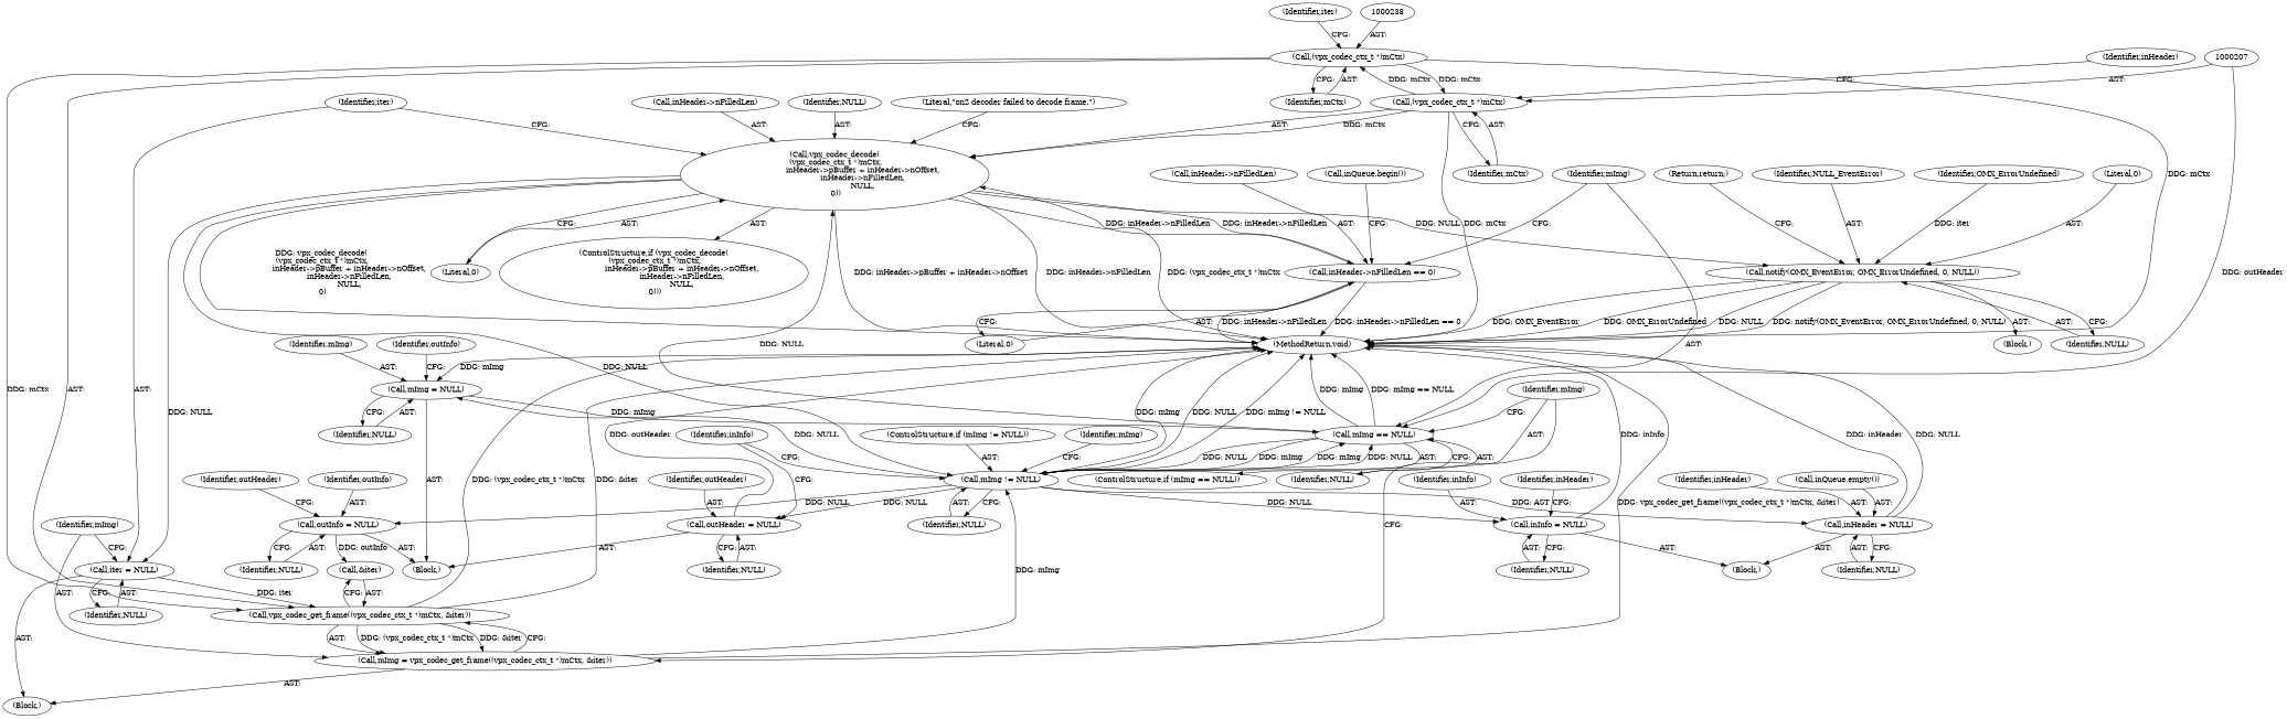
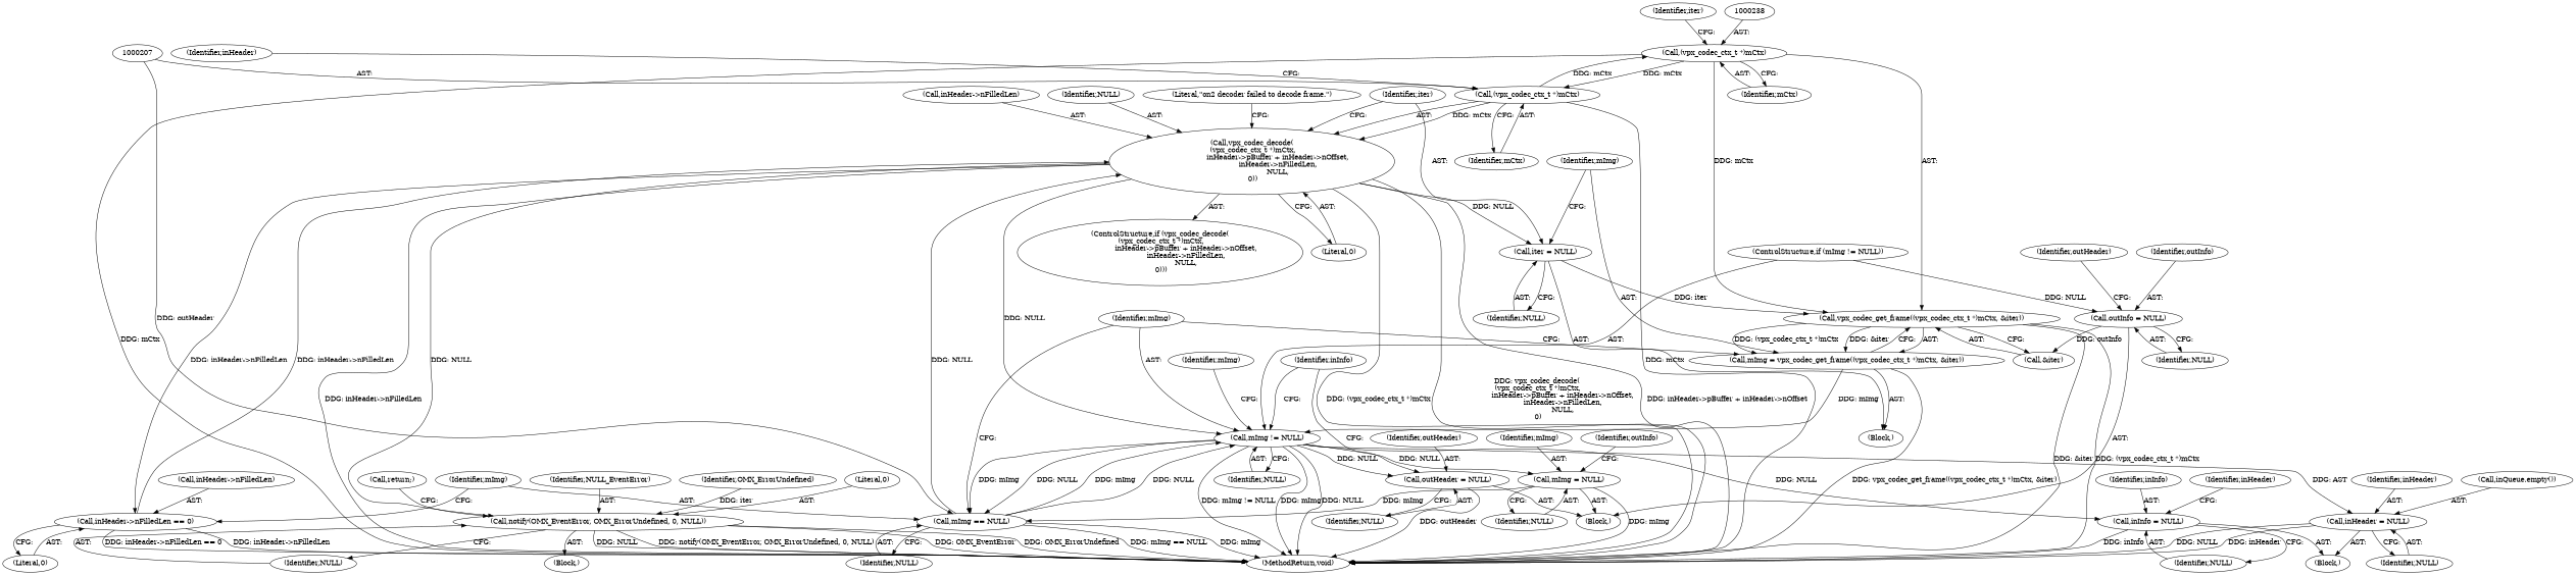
  digraph {
    n1 [label="(Call,vpx_codec_decode(\n (vpx_codec_ctx_t *)mCtx,\n                        inHeader->pBuffer + inHeader->nOffset,\n                        inHeader->nFilledLen,\n                        NULL,\n 0))"]
    n2 [label="(Call,inHeader->nFilledLen == 0)"]
    n3 [label="(Call,mImg != NULL)"]
    n4 [label="(Call,notify(OMX_EventError, OMX_ErrorUndefined, 0, NULL))"]
    n5 [label="(Call,iter = NULL)"]
    n6 [label="(MethodReturn,void)"]
    n7 [label="(Literal,0)"]
    n8 [label="(ControlStructure,if (vpx_codec_decode(\n (vpx_codec_ctx_t *)mCtx,\n                        inHeader->pBuffer + inHeader->nOffset,\n                        inHeader->nFilledLen,\n                        NULL,\n 0)))"]
    n9 [label="(Literal,0)"]
    n10 [label="(Call,mImg == NULL)"]
    n11 [label="(Call,mImg = NULL)"]
    n12 [label="(Call,outInfo = NULL)"]
    n13 [label="(Call,outHeader = NULL)"]
    n14 [label="(Call,inInfo = NULL)"]
    n15 [label="(Call,inHeader = NULL)"]
    n16 [label="(Identifier,NULL)"]
    n17 [label="(Identifier,NULL)"]
    n18 [label="(Block,)"]
    n19 [label="(Call,vpx_codec_get_frame((vpx_codec_ctx_t *)mCtx, &iter))"]
    n20 [label="(Block,)"]
    n21 [label="(Identifier,NULL)"]
    n22 [label="(Call,(vpx_codec_ctx_t *)mCtx)"]
    n23 [label="(Call,(vpx_codec_ctx_t *)mCtx)"]
    n24 [label="(Identifier,mCtx)"]
    n25 [label="(Identifier,mCtx)"]
    n26 [label="(Call,mImg = vpx_codec_get_frame((vpx_codec_ctx_t *)mCtx, &iter))"]
    n27 [label="(Call,&iter)"]
    n28 [label="(Identifier,NULL)"]
-   n29 [label="(ControlStructure,if (mImg == NULL))"]
    n30 [label="(Block,)"]
    n31 [label="(Identifier,NULL)"]
    n32 [label="(Identifier,NULL)"]
    n33 [label="(Identifier,NULL)"]
    n34 [label="(Identifier,NULL)"]
    n35 [label="(Block,)"]
    n36 [label="(Identifier,NULL)"]
    n37 [label="(ControlStructure,if (mImg != NULL))"]
    n38 [label="(Identifier,inInfo)"]
    n39 [label="(Identifier,mImg)"]
    n40 [label="(Identifier,outInfo)"]
    n41 [label="(Identifier,mImg)"]
    n42 [label="(Identifier,OMX_ErrorUndefined)"]
    n43 [label="(Identifier,mImg)"]
    n44 [label="(Identifier,outInfo)"]
    n45 [label="(Literal,0)"]
    n46 [label="(Identifier,inHeader)"]
    n47 [label="(Literal,\"on2 decoder failed to decode frame.\")"]
    n48 [label="(Call,inHeader->nFilledLen)"]
    n49 [label="(Identifier,NULL)"]
    n50 [label="(Identifier,iter)"]
    n51 [label="(Identifier,mImg)"]
    n52 [label="(Call,inHeader->nFilledLen)"]
-   n53 [label="(Return,return;)"]
+   n53 [label="(Call,return;)"]
    n54 [label="(Identifier,inHeader)"]
    n55 [label="(Identifier,inHeader)"]
    n56 [label="(Identifier,NULL_EventError)"]
    n57 [label="(Identifier,mImg)"]
    n58 [label="(Identifier,iter)"]
    n59 [label="(Identifier,outHeader)"]
    n60 [label="(Call,inQueue.empty())"]
    n61 [label="(Identifier,outHeader)"]
-   n62 [label="(Call,inQueue.begin())"]
    n63 [label="(Identifier,inInfo)"]
    1000207
    1000238
    n1 -> n2 [label="DDG: inHeader->nFilledLen"]
    n1 -> n3 [label="DDG: NULL"]
    n1 -> n4 [label="DDG: NULL"]
    n1 -> n5 [label="DDG: NULL"]
    n1 -> n6 [label="DDG: inHeader->pBuffer + inHeader->nOffset"]
    n1 -> n6 [label="DDG: inHeader->nFilledLen"]
    n1 -> n6 [label="DDG: (vpx_codec_ctx_t *)mCtx"]
    n1 -> n6 [label="DDG: vpx_codec_decode(\n (vpx_codec_ctx_t *)mCtx,\n                        inHeader->pBuffer + inHeader->nOffset,\n                        inHeader->nFilledLen,\n                        NULL,\n 0)"]
    n1 -> n7 [label="CFG: "]
    n1 -> n8 [label="AST: "]
    n2 -> n1 [label="DDG: inHeader->nFilledLen"]
    n2 -> n6 [label="DDG: inHeader->nFilledLen == 0"]
    n2 -> n6 [label="DDG: inHeader->nFilledLen"]
    n2 -> n9 [label="CFG: "]
    n3 -> n6 [label="DDG: mImg"]
    n3 -> n6 [label="DDG: NULL"]
    n3 -> n6 [label="DDG: mImg != NULL"]
    n3 -> n10 [label="DDG: mImg"]
    n3 -> n10 [label="DDG: NULL"]
    n3 -> n11 [label="DDG: NULL"]
-   n3 -> n12 [label="DDG: NULL"]
+   n37 -> n12 [label="DDG: NULL"]
    n3 -> n13 [label="DDG: NULL"]
    n3 -> n14 [label="DDG: NULL"]
    n3 -> n15 [label="DDG: AST"]
    n3 -> n16 [label="CFG: "]
    n4 -> n6 [label="DDG: OMX_EventError"]
    n4 -> n6 [label="DDG: OMX_ErrorUndefined"]
    n4 -> n6 [label="DDG: NULL"]
    n4 -> n6 [label="DDG: notify(OMX_EventError, OMX_ErrorUndefined, 0, NULL)"]
    n4 -> n17 [label="CFG: "]
    n4 -> n18 [label="AST: "]
    n5 -> n19 [label="DDG: iter"]
    n5 -> n20 [label="AST: "]
    n5 -> n21 [label="CFG: "]
    n7 -> n1 [label="AST: "]
    n9 -> n2 [label="AST: "]
    n10 -> n1 [label="DDG: NULL"]
    n10 -> n3 [label="DDG: mImg"]
    n10 -> n3 [label="DDG: NULL"]
    n10 -> n6 [label="DDG: mImg"]
    n10 -> n6 [label="DDG: mImg == NULL"]
    n10 -> n28 [label="CFG: "]
-   n10 -> n29 [label="AST: "]
-   n6 -> n11 [label="DDG: mImg"]
+   n11 -> n6 [label="DDG: mImg"]
    n11 -> n10 [label="DDG: mImg"]
    n11 -> n30 [label="AST: "]
    n11 -> n31 [label="CFG: "]
    n12 -> n27 [label="DDG: outInfo"]
    n12 -> n30 [label="AST: "]
    n12 -> n32 [label="CFG: "]
    n13 -> n6 [label="DDG: outHeader"]
    n13 -> n30 [label="AST: "]
    n13 -> n33 [label="CFG: "]
    n14 -> n6 [label="DDG: inInfo"]
    n14 -> n34 [label="CFG: "]
    n14 -> n35 [label="AST: "]
    n15 -> n6 [label="DDG: inHeader"]
    n15 -> n6 [label="DDG: NULL"]
    n15 -> n35 [label="AST: "]
    n15 -> n36 [label="CFG: "]
    n16 -> n3 [label="AST: "]
    n17 -> n4 [label="AST: "]
    n19 -> n6 [label="DDG: (vpx_codec_ctx_t *)mCtx"]
    n19 -> n6 [label="DDG: &iter"]
    n19 -> n26 [label="AST: "]
    n19 -> n26 [label="DDG: (vpx_codec_ctx_t *)mCtx"]
    n19 -> n26 [label="DDG: &iter"]
    n19 -> n27 [label="CFG: "]
    n21 -> n5 [label="AST: "]
    n22 -> n1 [label="AST: "]
    n22 -> n1 [label="DDG: mCtx"]
    n22 -> n6 [label="DDG: mCtx"]
    n22 -> n23 [label="DDG: mCtx"]
    n22 -> n24 [label="CFG: "]
    n23 -> n6 [label="DDG: mCtx"]
    n23 -> n19 [label="AST: "]
    n23 -> n19 [label="DDG: mCtx"]
    n23 -> n22 [label="DDG: mCtx"]
    n23 -> n25 [label="CFG: "]
    n24 -> n22 [label="AST: "]
    n25 -> n23 [label="AST: "]
    n26 -> n3 [label="DDG: mImg"]
    n26 -> n6 [label="DDG: vpx_codec_get_frame((vpx_codec_ctx_t *)mCtx, &iter)"]
    n26 -> n19 [label="CFG: "]
    n26 -> n20 [label="AST: "]
    n27 -> n19 [label="AST: "]
    n28 -> n10 [label="AST: "]
    n31 -> n11 [label="AST: "]
    n32 -> n12 [label="AST: "]
    n33 -> n13 [label="AST: "]
    n34 -> n14 [label="AST: "]
    n36 -> n15 [label="AST: "]
    n37 -> n3 [label="AST: "]
    n38 -> n3 [label="CFG: "]
    n38 -> n13 [label="CFG: "]
    n39 -> n3 [label="AST: "]
    n39 -> n10 [label="CFG: "]
    n39 -> n26 [label="CFG: "]
    n40 -> n11 [label="CFG: "]
    n41 -> n3 [label="CFG: "]
    n42 -> n4 [label="DDG: iter"]
    n43 -> n5 [label="CFG: "]
    n43 -> n26 [label="AST: "]
    n44 -> n12 [label="AST: "]
    n45 -> n4 [label="AST: "]
    n46 -> n14 [label="CFG: "]
    n47 -> n1 [label="CFG: "]
    n48 -> n1 [label="AST: "]
    n49 -> n1 [label="AST: "]
    n50 -> n1 [label="CFG: "]
    n50 -> n5 [label="AST: "]
    n51 -> n11 [label="AST: "]
    n52 -> n2 [label="AST: "]
    n53 -> n4 [label="CFG: "]
    n54 -> n22 [label="CFG: "]
    n55 -> n15 [label="AST: "]
    n56 -> n4 [label="AST: "]
    n57 -> n2 [label="CFG: "]
    n57 -> n10 [label="AST: "]
    n58 -> n23 [label="CFG: "]
    n59 -> n13 [label="AST: "]
    n60 -> n15 [label="AST: "]
    n61 -> n12 [label="CFG: "]
-   n62 -> n2 [label="CFG: "]
    n63 -> n14 [label="AST: "]
    1000207 -> n10 [label="DDG: outHeader"]
    1000207 -> n22 [label="AST: "]
    1000238 -> n23 [label="AST: "]
  }
